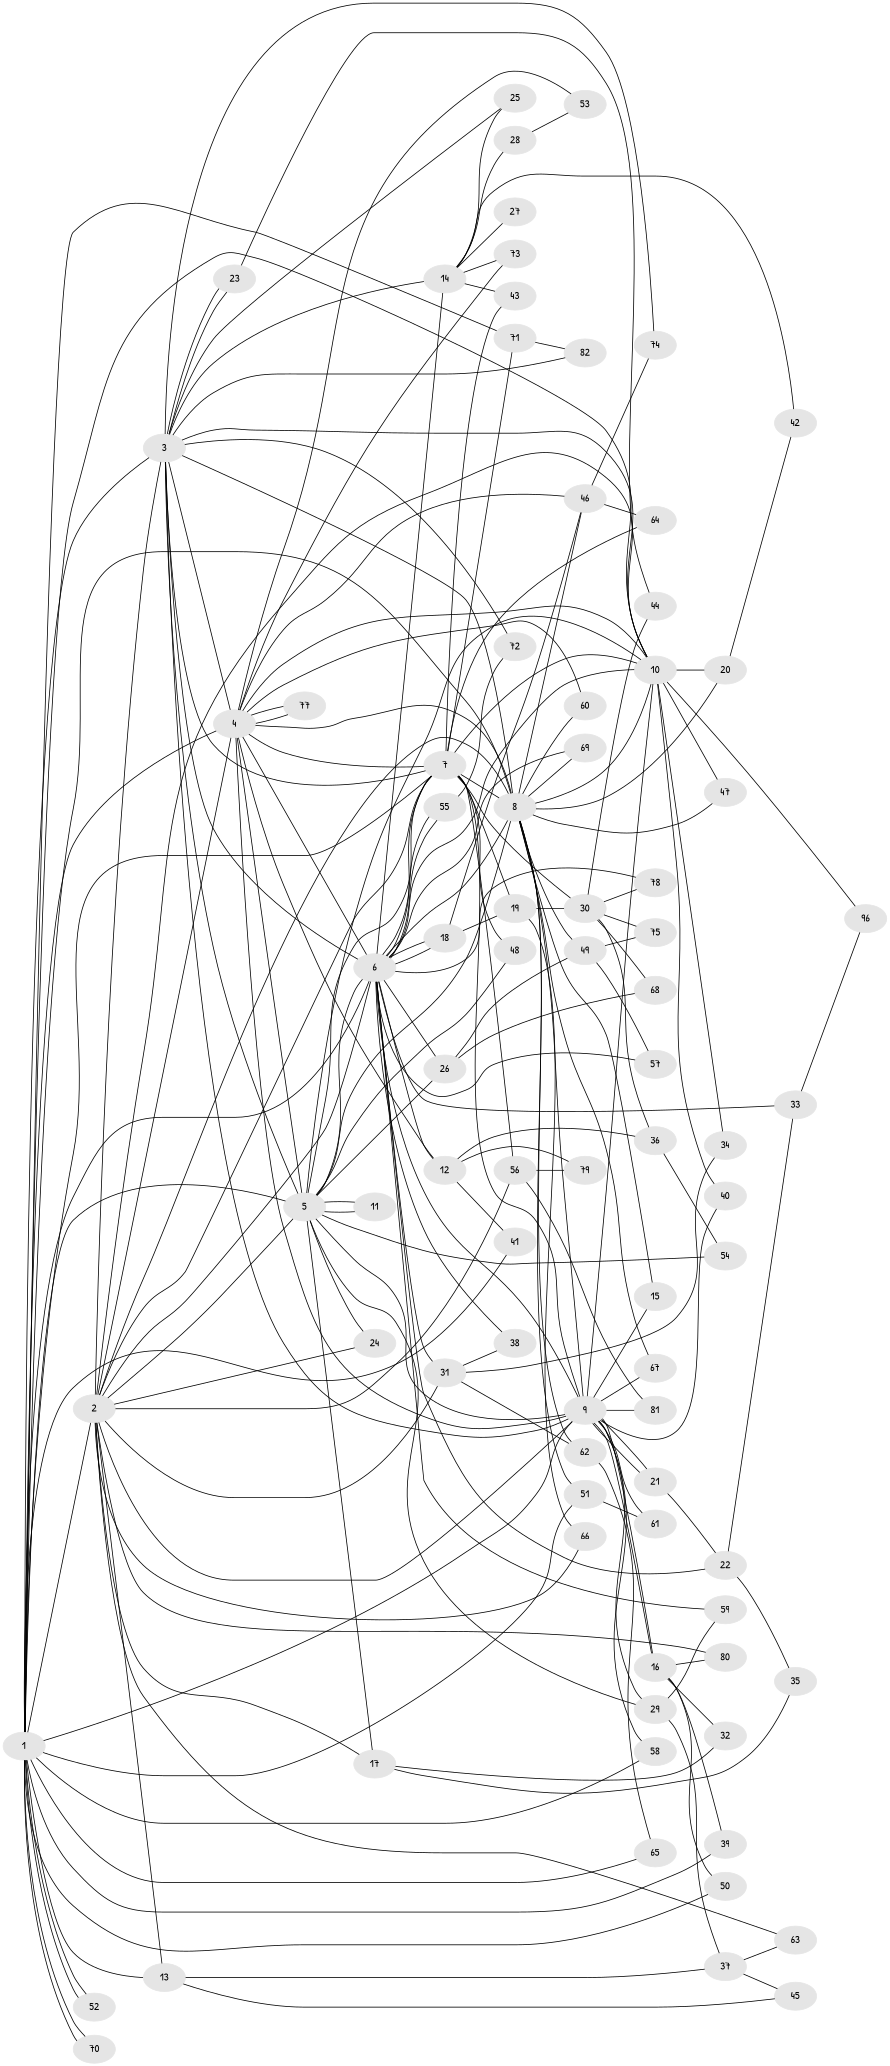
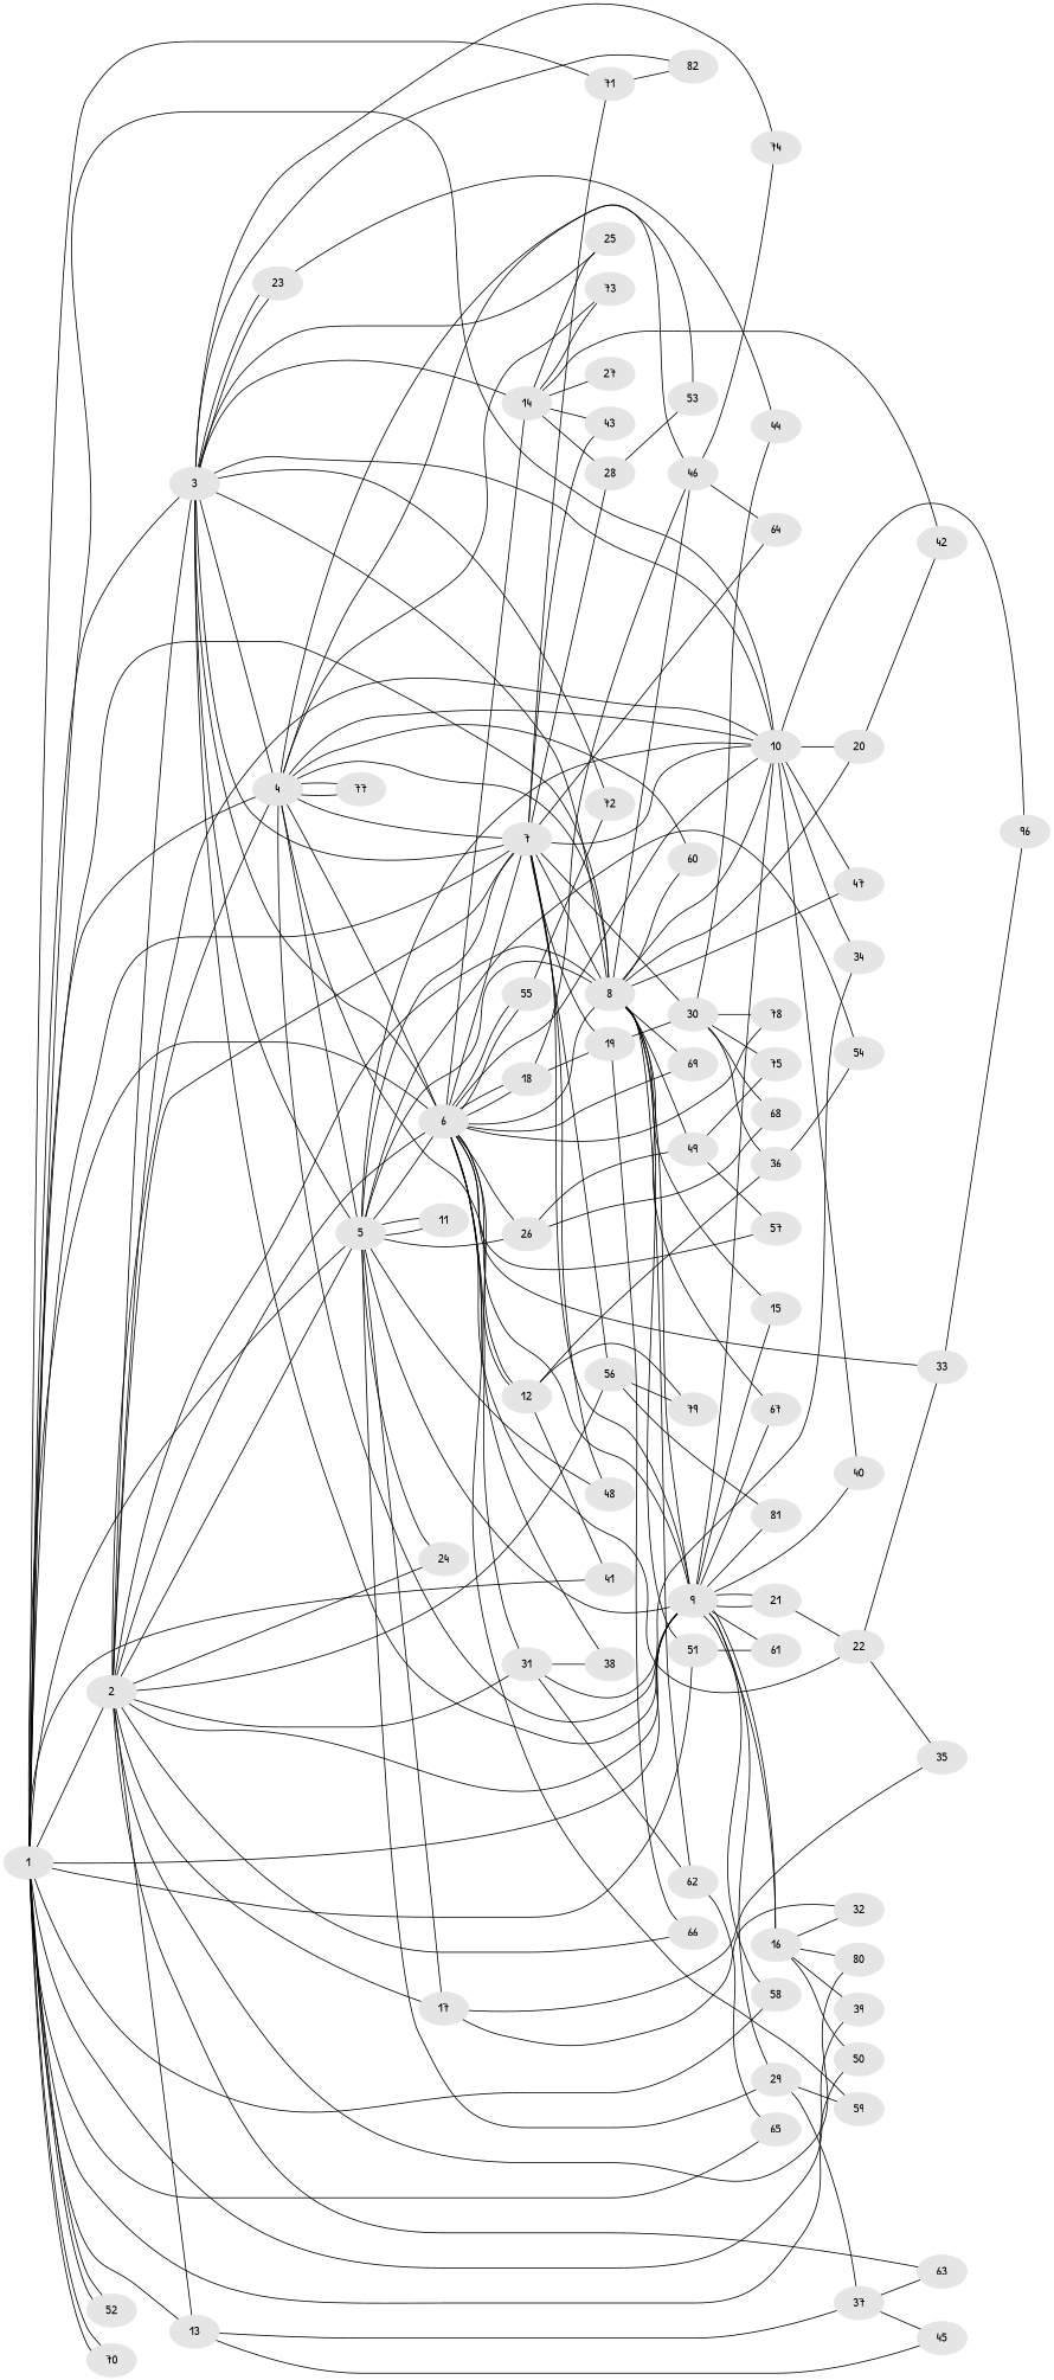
  graph {
    fontname="Patrick Hand"
    rankdir=LR
    node [color=gray90 fontname="Patrick Hand" style=filled]
    edge [fontname="Patrick Hand"]
    1
    2
    3
    4
    5
    6
    7
    8
    9
    10
    13
    39
    41
    50
    51
    52
    58
    65
    70
    71
    17
    24
    31
    56
    63
    66
    80
    14
    23
    25
    72
    74
    82
    12
    46
    53
    60
    73
    77
    11
    26
    29
    48
    54
    18
    22
    33
    38
    55
    57
    59
    69
    78
    19
    28
    30
    43
    64
    15
    20
    47
    49
    62
    67
    16
    21
    40
    61
    81
    34
    n71 [label=96]
    37
    45
    32
    35
    79
    27
    42
    44
    36
    68
    75
    1 -- 2
    1 -- 3
    1 -- 4
    1 -- 5
    1 -- 6
    1 -- 7
    1 -- 8
    1 -- 9
    1 -- 10
    1 -- 13
    1 -- 39
    1 -- 41
    1 -- 50
    1 -- 51
    1 -- 52
    1 -- 52
    1 -- 58
    1 -- 65
    1 -- 70
    1 -- 70
    1 -- 71
    2 -- 3
    2 -- 4
    2 -- 5
    2 -- 6
    2 -- 7
    2 -- 8
    2 -- 9
    2 -- 10
    2 -- 13
    2 -- 17
    2 -- 24
    2 -- 31
    2 -- 56
    2 -- 63
    2 -- 66
    2 -- 80
    3 -- 4
    3 -- 5
    3 -- 6
    3 -- 7
    3 -- 8
    3 -- 9
    3 -- 10
    3 -- 14
    3 -- 23
    3 -- 23
    3 -- 25
    3 -- 72
    3 -- 74
    3 -- 82
    4 -- 5
    4 -- 6
    4 -- 7
    4 -- 8
    4 -- 9
    4 -- 10
    4 -- 12
    4 -- 46
    4 -- 53
    4 -- 60
    4 -- 73
    4 -- 77
    4 -- 77
    5 -- 6
    5 -- 7
    5 -- 8
    5 -- 9
    5 -- 10
    5 -- 17
    5 -- 24
    5 -- 11
    5 -- 11
    5 -- 26
    5 -- 29
    5 -- 48
    5 -- 54
    6 -- 7
    6 -- 8
    6 -- 9
    6 -- 10
    6 -- 31
    6 -- 14
    6 -- 12
    6 -- 26
    6 -- 18
    6 -- 18
    6 -- 22
    6 -- 33
    6 -- 38
    6 -- 55
    6 -- 55
    6 -- 57
    6 -- 59
    6 -- 69
    6 -- 78
    7 -- 8
    7 -- 9
    7 -- 10
    7 -- 71
    7 -- 56
    7 -- 48
    7 -- 19
+   7 -- 28
    7 -- 30
    7 -- 43
    7 -- 64
    8 -- 9
    8 -- 10
    8 -- 51
    8 -- 46
    8 -- 60
    8 -- 69
    8 -- 15
    8 -- 20
    8 -- 47
    8 -- 49
    8 -- 62
    8 -- 67
    9 -- 10
    9 -- 58
    9 -- 29
    9 -- 15
    9 -- 67
    9 -- 16
    9 -- 16
    9 -- 21
    9 -- 21
    9 -- 40
    9 -- 61
    9 -- 81
    10 -- 20
    10 -- 47
    10 -- 40
    10 -- 34
    10 -- n71
    13 -- 37
    13 -- 45
    51 -- 61
    71 -- 82
    17 -- 32
    17 -- 35
    31 -- 38
    31 -- 62
    31 -- 34
    56 -- 81
    56 -- 79
    14 -- 25
    14 -- 73
    14 -- 28
    14 -- 43
    14 -- 27
    14 -- 42
    23 -- 44
    12 -- 41
    12 -- 79
    12 -- 36
    46 -- 74
    46 -- 64
    26 -- 49
    26 -- 68
    29 -- 59
    29 -- 37
    18 -- 46
    18 -- 19
    22 -- 33
    22 -- 35
    33 -- n71
    55 -- 72
    19 -- 66
    19 -- 30
    28 -- 53
    30 -- 78
    30 -- 44
    30 -- 36
    30 -- 68
    30 -- 75
    20 -- 42
    49 -- 57
    49 -- 75
    62 -- 65
    16 -- 39
    16 -- 50
    16 -- 80
    16 -- 32
    21 -- 22
    37 -- 63
    37 -- 45
    36 -- 54
  }
